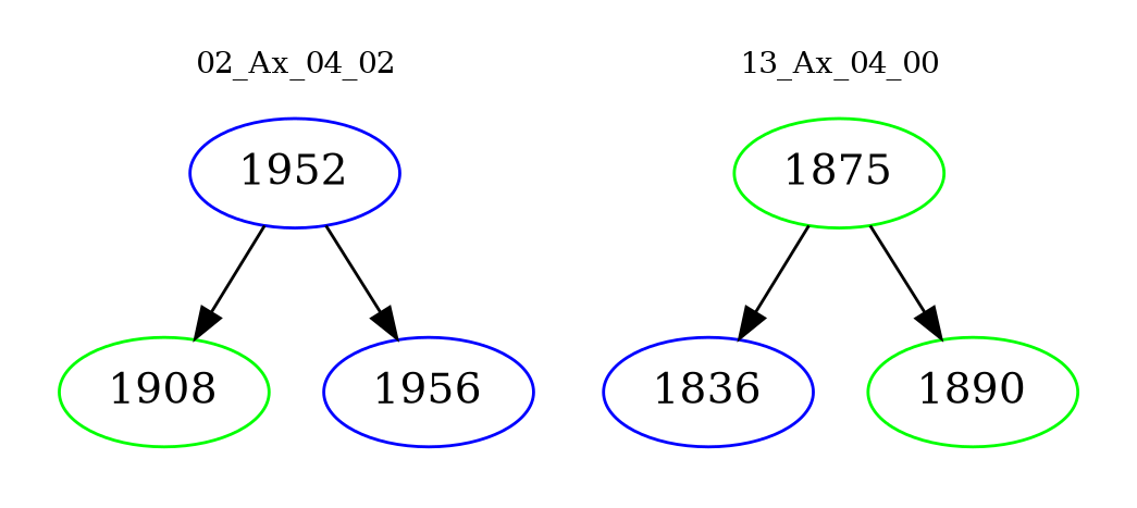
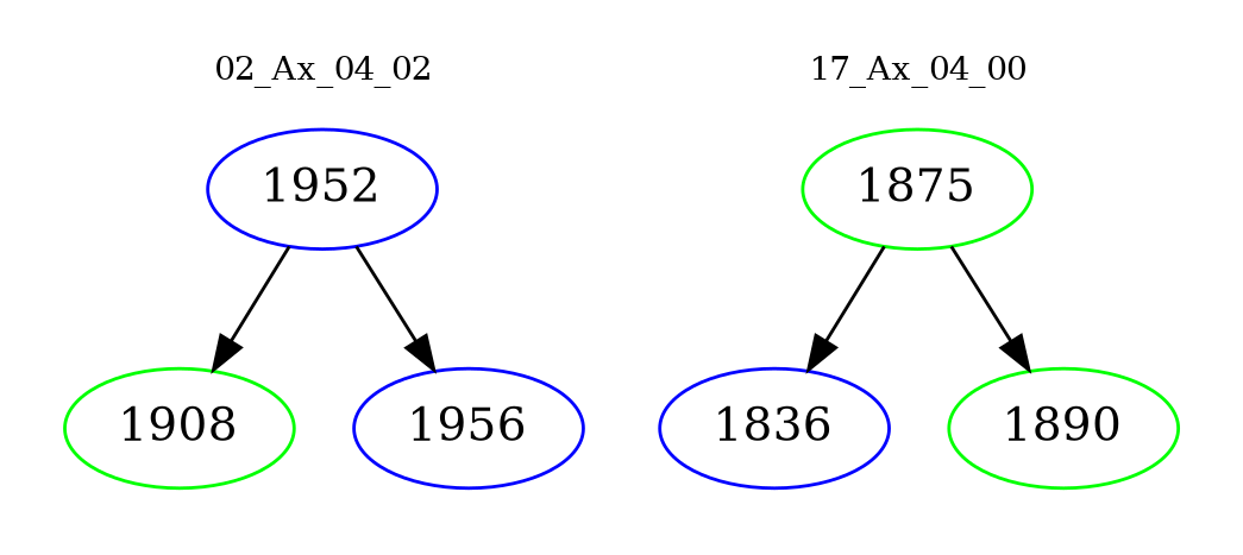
  digraph {
    node [color=blue]
    edge [color=black]
    n1 [label=1952]
    n2 [color=green label=1908]
    n3 [label=1956]
    n4 [color=green label=1875]
    n5 [label=1836]
    n6 [color=green label=1890]
    subgraph cluster_1 {
      color=white
      fontsize=10
      label="02_Ax_04_02"
      n1
      n2
      n3
    }
    subgraph cluster_2 {
      color=white
      fontsize=10
-     label="13_Ax_04_00"
+     label="17_Ax_04_00"
      n4
      n5
      n6
    }
    n1 -> n2
    n1 -> n3
    n4 -> n5
    n4 -> n6
  }
